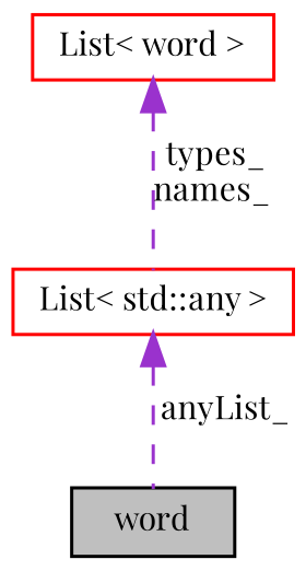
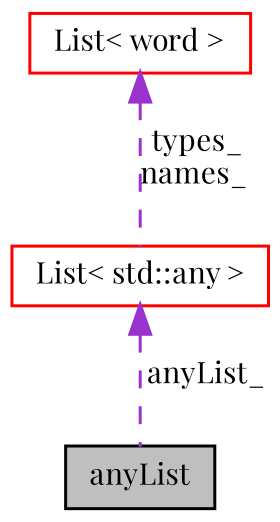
  digraph {
    fontname="Playfair Display"
    node [color=red fillcolor=white fontname="Playfair Display" fontsize=10 shape=record style=filled]
    edge [color=darkorchid3 dir=back fontname="Playfair Display" fontsize=10 labelfontname=Helvetica labelfontsize=10 style=dashed]
-   n1 [color=black fillcolor=grey75 fontcolor=black height=0.2 label=word width=0.4]
+   n1 [color=black fillcolor=grey75 fontcolor=black height=0.2 label=anyList width=0.4]
    n2 [height=0.2 label="List\< std::any \>" width=0.4]
    n3 [height=0.2 label="List\< word \>" width=0.4]
    n2 -> n1 [label=" anyList_"]
    n3 -> n2 [label=" types_\nnames_"]
  }
